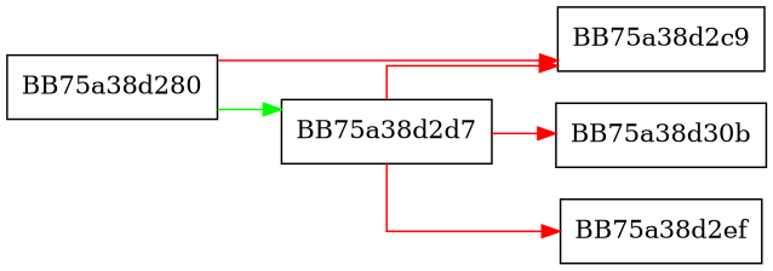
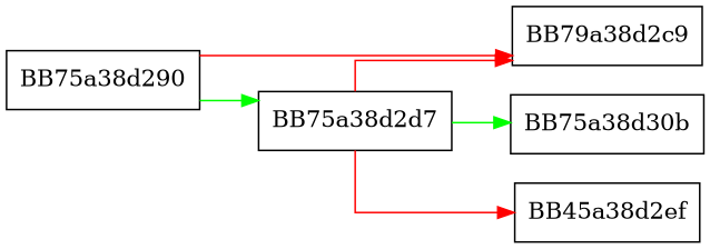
  digraph {
    rankdir=LR
    splines=ortho
    node [shape=box]
    edge [color=red]
-   BB75a38d280
+   BB75a38d280 [label=BB75a38d290]
    BB75a38d2d7
-   BB75a38d2c9
+   BB75a38d2c9 [label=BB79a38d2c9]
    BB75a38d30b
-   BB75a38d2ef
+   BB75a38d2ef [label=BB45a38d2ef]
    BB75a38d280 -> BB75a38d2d7 [color=green]
    BB75a38d280 -> BB75a38d2c9
    BB75a38d2d7 -> BB75a38d2c9
-   BB75a38d2d7 -> BB75a38d30b
+   BB75a38d2d7 -> BB75a38d30b [color=green]
    BB75a38d2d7 -> BB75a38d2ef
  }
